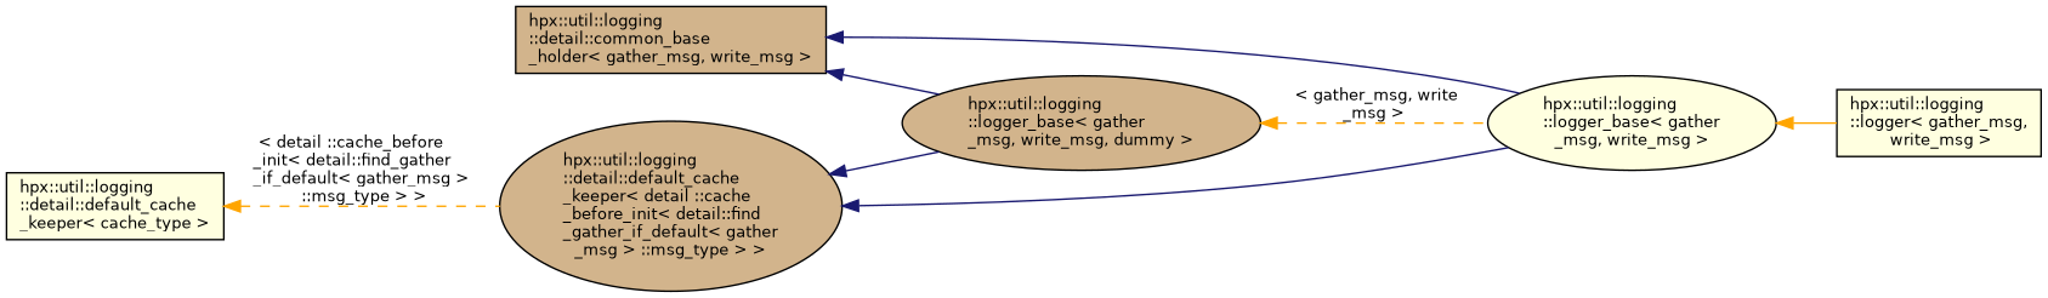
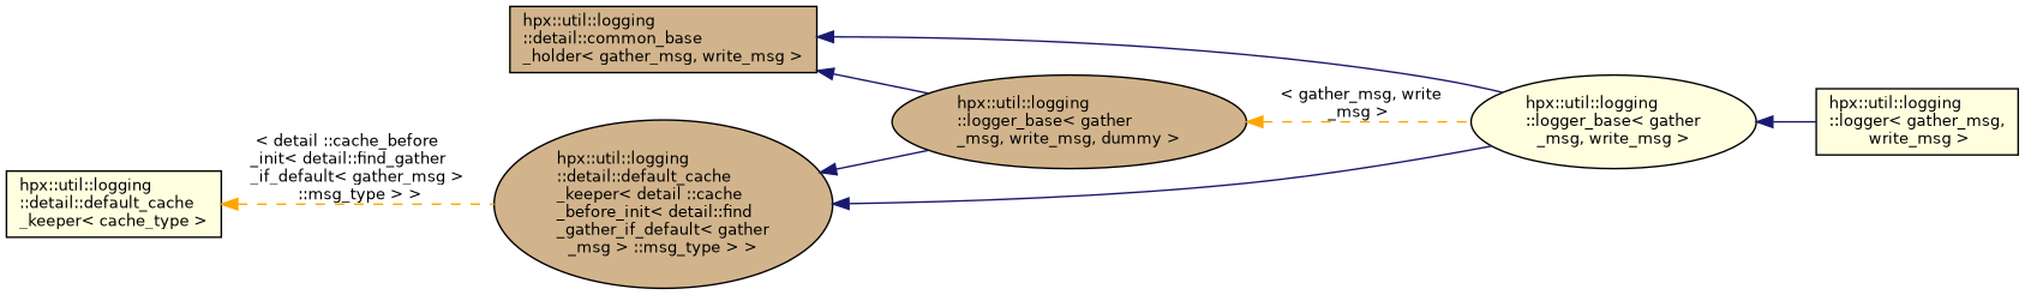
  digraph {
    rankdir=LR
    node [color=black fillcolor=lightyellow fontname=Helvetica fontsize=10 shape=box style=filled]
    edge [color=midnightblue dir=back fontname=Helvetica fontsize=10 labelfontname=Helvetica labelfontsize=10 style=solid]
    n1 [fontcolor=black height=0.2 label="hpx::util::logging\l::logger\< gather_msg,\l write_msg \>" width=0.4]
    n2 [height=0.2 label="hpx::util::logging\l::logger_base\< gather\l_msg, write_msg \>" shape=ellipse width=0.4]
    n3 [fillcolor=tan height=0.2 label="hpx::util::logging\l::detail::default_cache\l_keeper\< detail ::cache\l_before_init\< detail::find\l_gather_if_default\< gather\l_msg \> ::msg_type \> \>" shape=ellipse width=0.4]
    n4 [fillcolor=tan height=0.2 label="hpx::util::logging\l::logger_base\< gather\l_msg, write_msg, dummy \>" shape=ellipse width=0.4]
    n5 [height=0.2 label="hpx::util::logging\l::detail::default_cache\l_keeper\< cache_type \>" width=0.4]
    n6 [fillcolor=tan height=0.2 label="hpx::util::logging\l::detail::common_base\l_holder\< gather_msg, write_msg \>" width=0.4]
-   n2 -> n1 [color=orange]
+   n2 -> n1
    n3 -> n2
    n3 -> n4
    n4 -> n2 [color=orange label=" \< gather_msg, write\l_msg \>" style=dashed]
    n5 -> n3 [color=orange label=" \< detail ::cache_before\l_init\< detail::find_gather\l_if_default\< gather_msg \>\l ::msg_type \> \>" style=dashed]
    n6 -> n2
    n6 -> n4
  }
